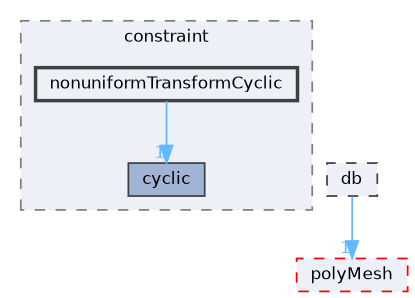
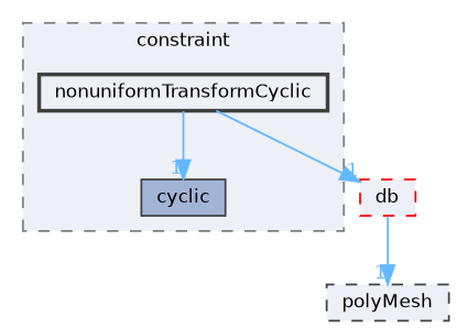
  digraph {
    compound=true
    node [color=grey25 fillcolor="#edf0f7" fontname=Helvetica fontsize=10 shape=box style="filled,dashed"]
    edge [color=steelblue1 fontcolor=steelblue1 fontname=Helvetica fontsize=10 headlabel=1 labeldistance=1.5 labelfontname=Helvetica labelfontsize=10]
    n1 [fillcolor="#a2b4d6" height=0.2 label=cyclic style=filled width=0.4]
    n2 [height=0.2 label=nonuniformTransformCyclic style="filled,bold" width=0.4]
-   n3 [height=0.2 label=db width=0.4]
-   n4 [color=red height=0.2 label=polyMesh width=0.4]
+   n3 [color=red height=0.2 label=db width=0.4]
+   n4 [height=0.2 label=polyMesh width=0.4]
    subgraph cluster_1 {
      bgcolor="#edf0f7"
      fontname=Helvetica
      fontsize=10
      label=constraint
      pencolor=grey50
      style="filled,dashed"
      n1
      n2
    }
    n2 -> n1
+   n2 -> n3
    n3 -> n4
  }
